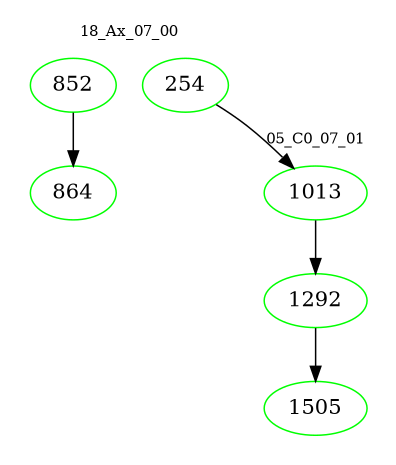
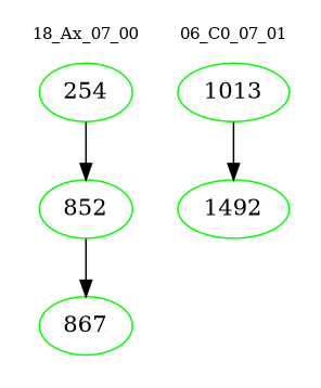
  digraph {
    node [color=green]
    edge [color=black]
    n1 [label=254]
    n2 [label=852]
-   n3 [label=864]
+   n3 [label=867]
    n4 [label=1013]
-   n5 [label=1292]
-   n6 [label=1505]
+   n5 [label=1492]
    subgraph cluster_1 {
      color=white
      fontsize=10
      label="18_Ax_07_00"
      n1
      n2
      n3
    }
    subgraph cluster_2 {
      color=white
      fontsize=10
-     label="05_C0_07_01"
+     label="06_C0_07_01"
      n4
      n5
-     n6
    }
-   n1 -> n4
+   n1 -> n2
    n2 -> n3
    n4 -> n5
-   n5 -> n6
  }
